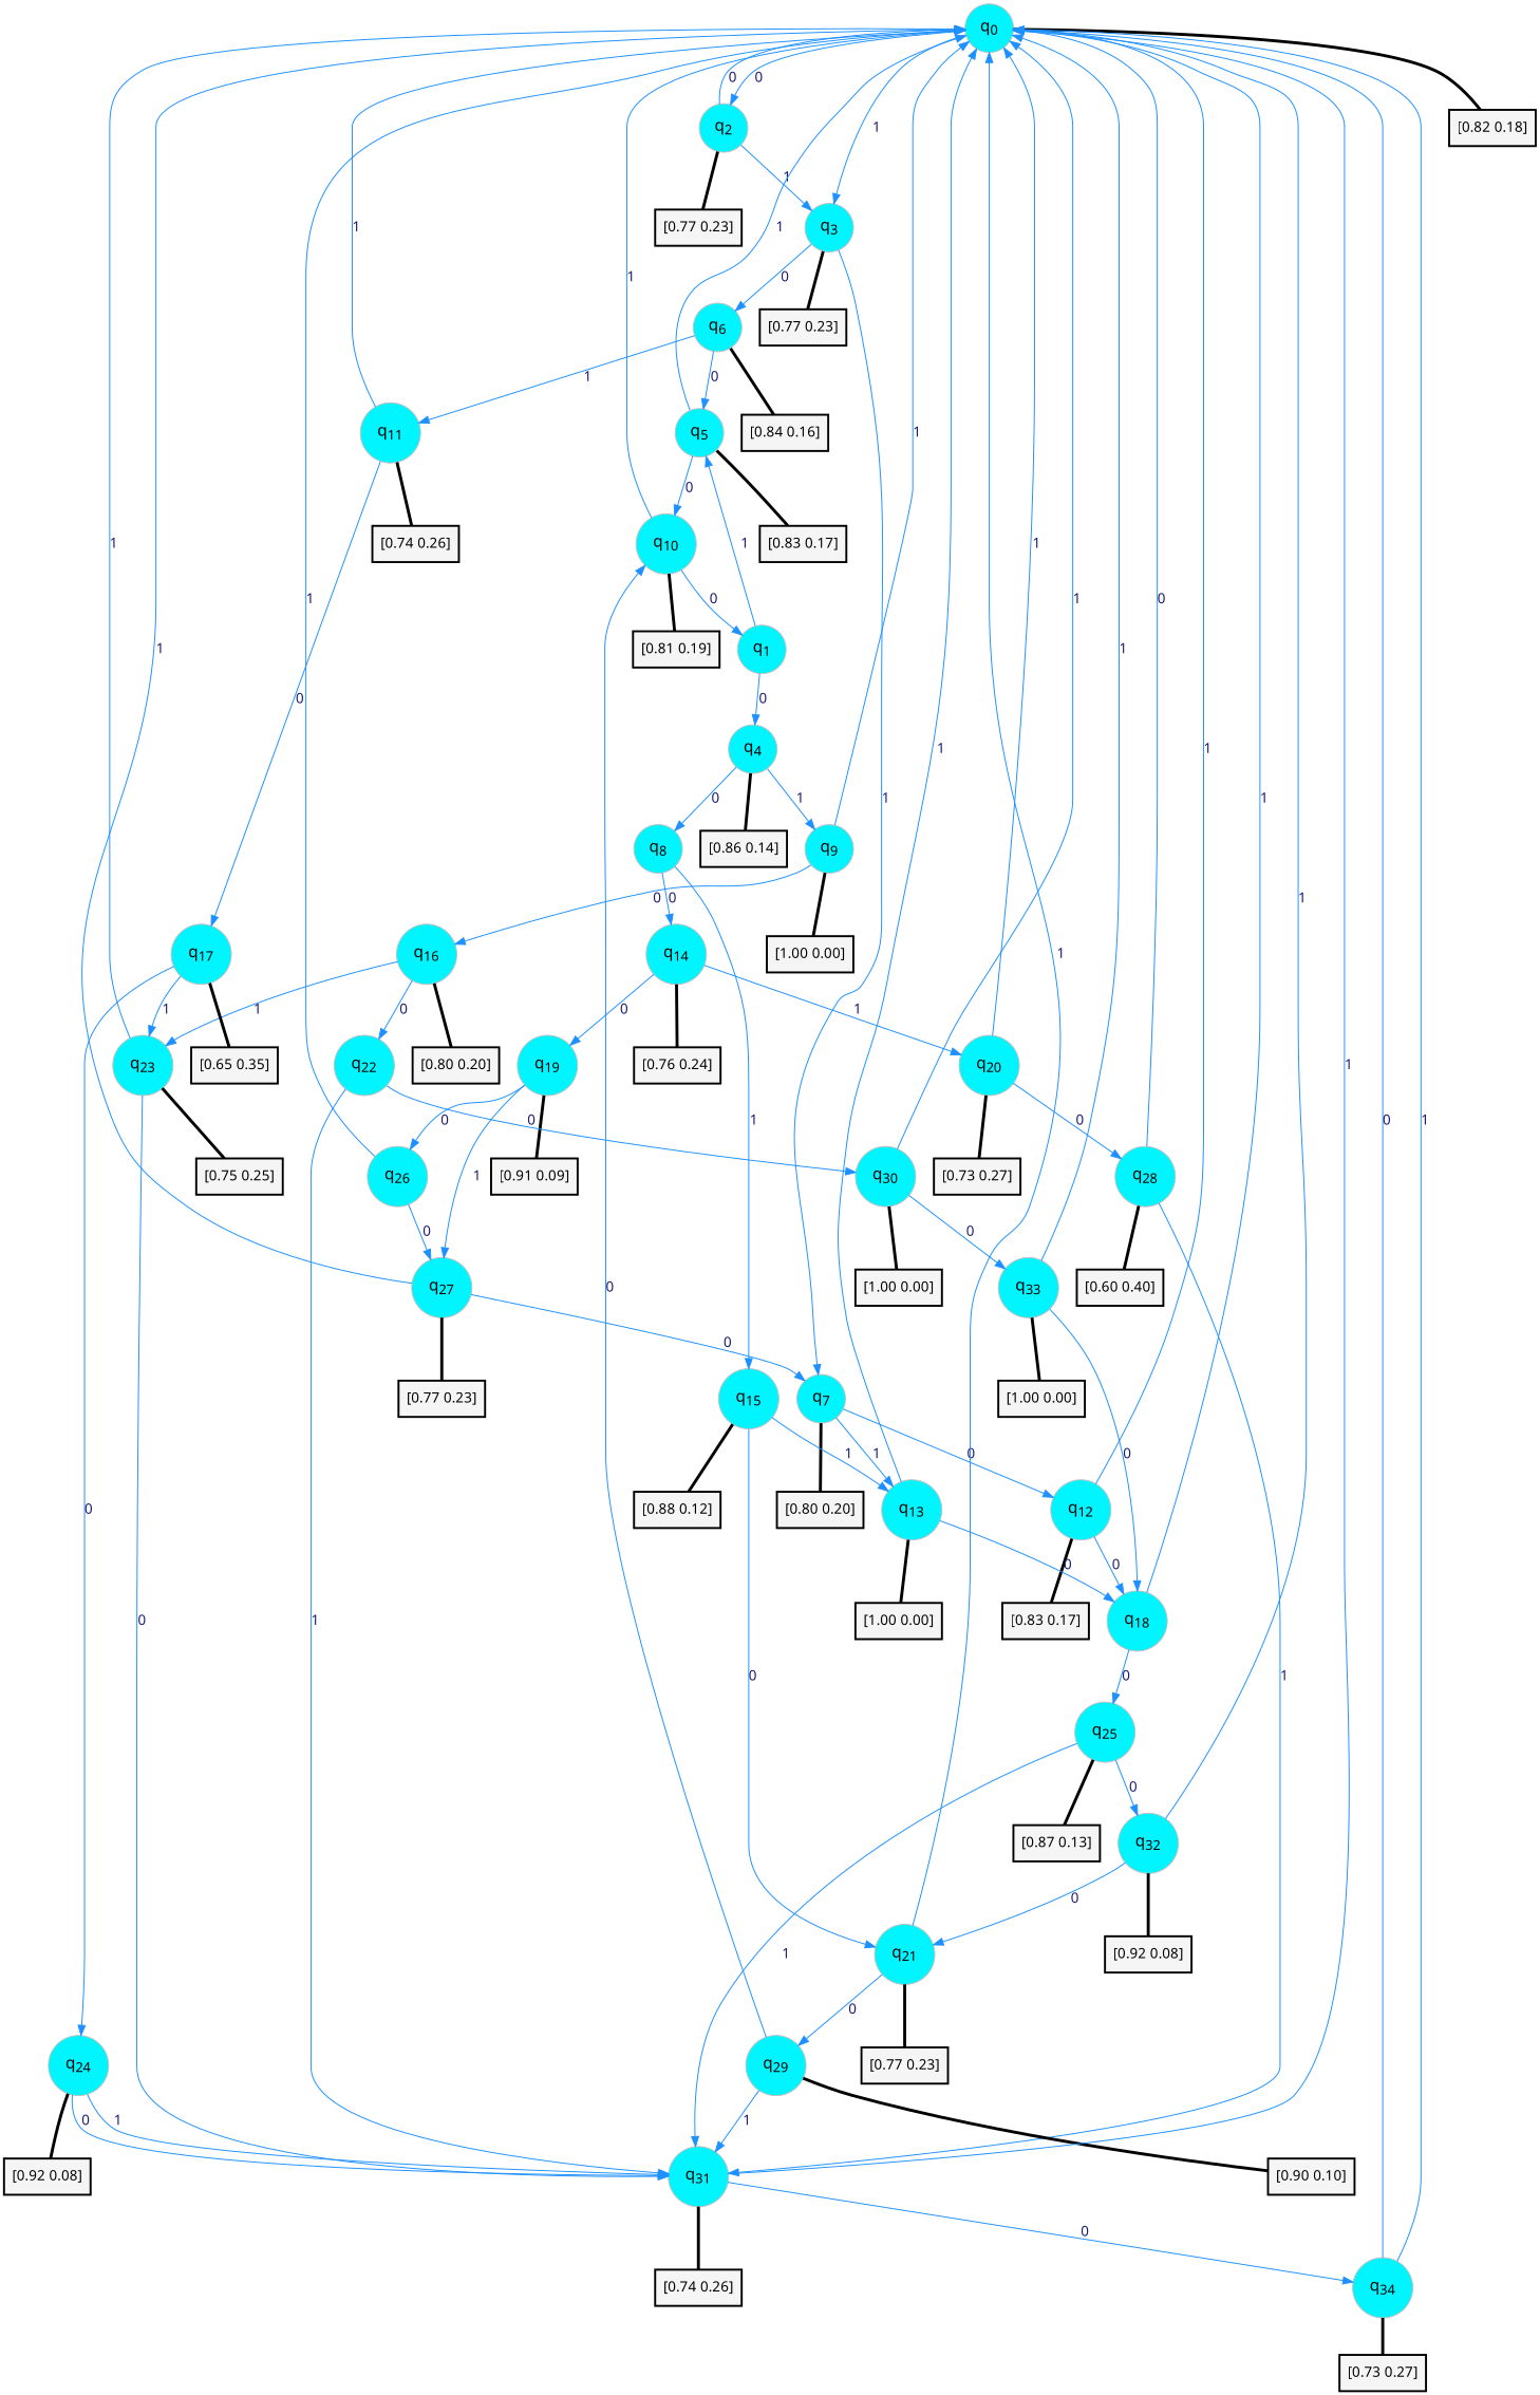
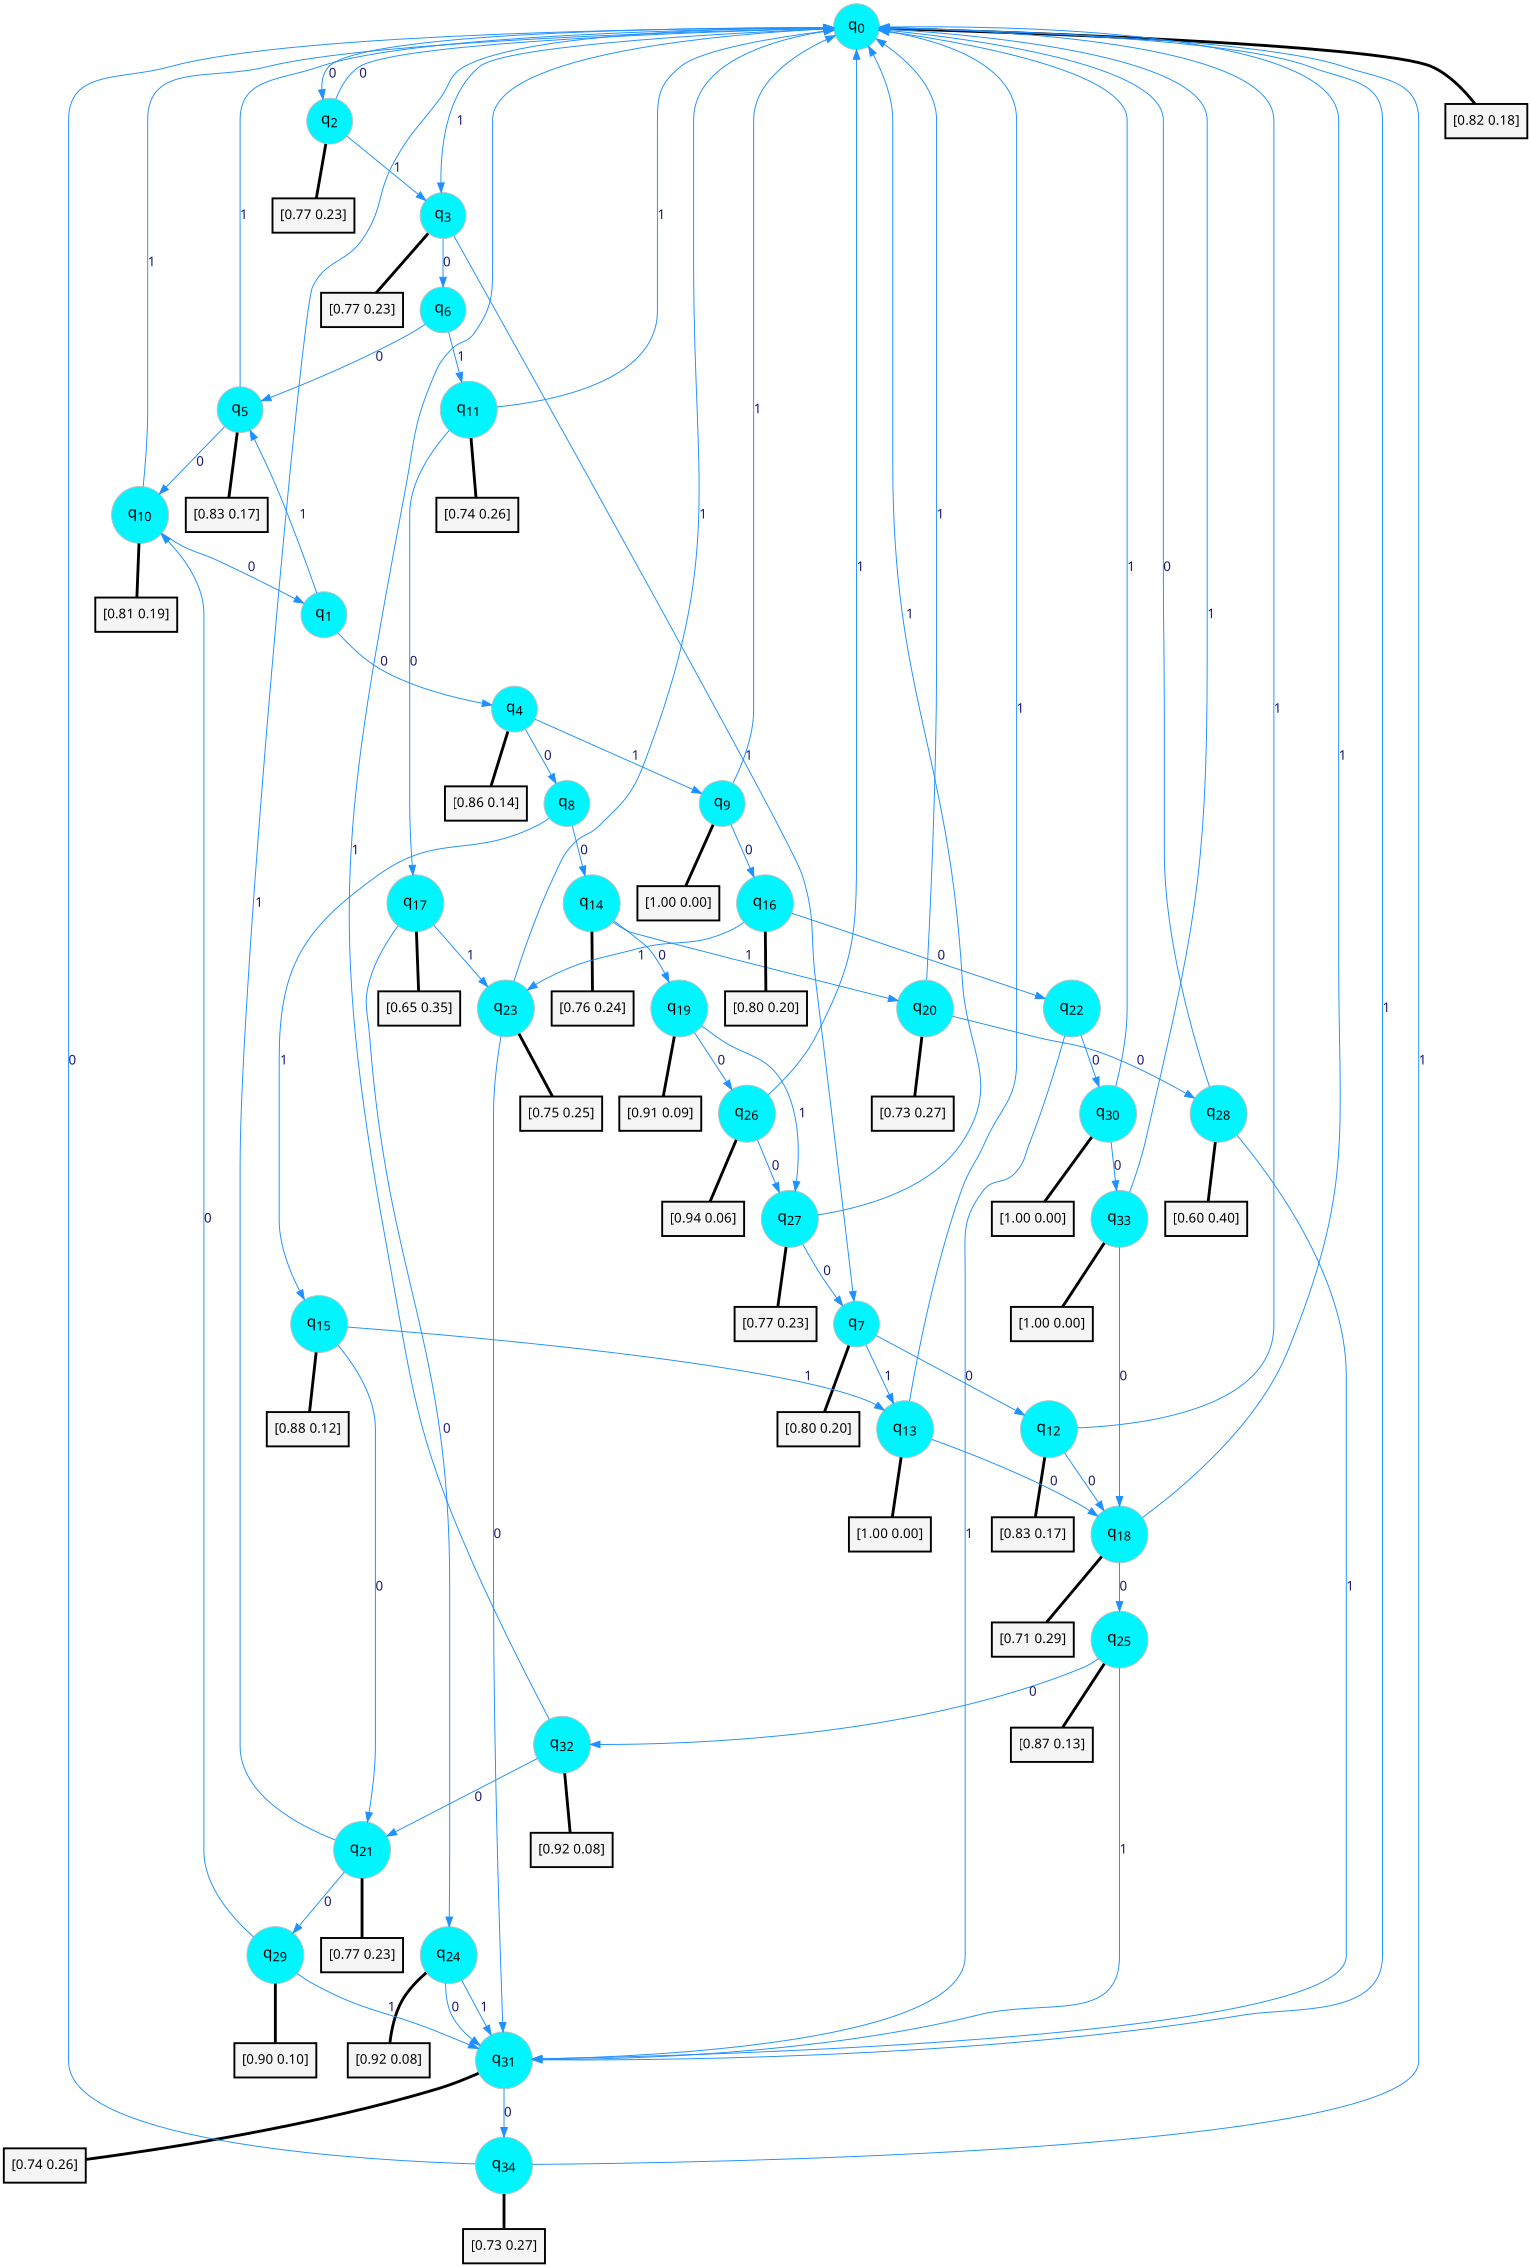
  digraph {
    fontname="Noto Sans"
    rankdir=TD
    node [color=gray fillcolor=turquoise1 fontcolor=black fontname="Noto Sans" fontsize=16 fontweight=bold shape=circle style=filled]
    edge [arrowsize=1 color=dodgerblue1 fontcolor=midnightblue fontname="Noto Sans" fontweight=bold penwidth=1 style=solid weight=20]
    n1 [label=<q<SUB>0</SUB>>]
    n2 [label=<q<SUB>2</SUB>>]
    n3 [label=<q<SUB>3</SUB>>]
    n4 [color=black fillcolor=whitesmoke fontsize=14 label="[0.82 0.18]" penwidth=2 shape=box]
    n5 [color=black fillcolor=whitesmoke fontsize=14 label="[0.77 0.23]" penwidth=2 shape=box]
    n6 [label=<q<SUB>6</SUB>>]
    n7 [label=<q<SUB>7</SUB>>]
    n8 [color=black fillcolor=whitesmoke fontsize=14 label="[0.77 0.23]" penwidth=2 shape=box]
    n9 [label=<q<SUB>1</SUB>>]
    n10 [label=<q<SUB>4</SUB>>]
    n11 [label=<q<SUB>5</SUB>>]
    n12 [label=<q<SUB>8</SUB>>]
    n13 [label=<q<SUB>9</SUB>>]
    n14 [color=black fillcolor=whitesmoke fontsize=14 label="[0.86 0.14]" penwidth=2 shape=box]
    n15 [label=<q<SUB>10</SUB>>]
    n16 [color=black fillcolor=whitesmoke fontsize=14 label="[0.83 0.17]" penwidth=2 shape=box]
    n17 [label=<q<SUB>11</SUB>>]
-   n18 [color=black fillcolor=whitesmoke fontsize=14 label="[0.84 0.16]" penwidth=2 shape=box]
    n19 [label=<q<SUB>12</SUB>>]
    n20 [label=<q<SUB>13</SUB>>]
    n21 [color=black fillcolor=whitesmoke fontsize=14 label="[0.80 0.20]" penwidth=2 shape=box]
    n22 [label=<q<SUB>14</SUB>>]
    n23 [label=<q<SUB>15</SUB>>]
    n24 [label=<q<SUB>16</SUB>>]
    n25 [color=black fillcolor=whitesmoke fontsize=14 label="[1.00 0.00]" penwidth=2 shape=box]
    n26 [color=black fillcolor=whitesmoke fontsize=14 label="[0.81 0.19]" penwidth=2 shape=box]
    n27 [label=<q<SUB>17</SUB>>]
    n28 [color=black fillcolor=whitesmoke fontsize=14 label="[0.74 0.26]" penwidth=2 shape=box]
    n29 [label=<q<SUB>18</SUB>>]
    n30 [color=black fillcolor=whitesmoke fontsize=14 label="[0.83 0.17]" penwidth=2 shape=box]
    n31 [color=black fillcolor=whitesmoke fontsize=14 label="[1.00 0.00]" penwidth=2 shape=box]
    n32 [label=<q<SUB>19</SUB>>]
    n33 [label=<q<SUB>20</SUB>>]
    n34 [color=black fillcolor=whitesmoke fontsize=14 label="[0.76 0.24]" penwidth=2 shape=box]
    n35 [label=<q<SUB>21</SUB>>]
    n36 [color=black fillcolor=whitesmoke fontsize=14 label="[0.88 0.12]" penwidth=2 shape=box]
    n37 [label=<q<SUB>22</SUB>>]
    n38 [label=<q<SUB>23</SUB>>]
    n39 [color=black fillcolor=whitesmoke fontsize=14 label="[0.80 0.20]" penwidth=2 shape=box]
    n40 [label=<q<SUB>24</SUB>>]
    n41 [color=black fillcolor=whitesmoke fontsize=14 label="[0.65 0.35]" penwidth=2 shape=box]
    n42 [label=<q<SUB>25</SUB>>]
+   n43 [color=black fillcolor=whitesmoke fontsize=14 label="[0.71 0.29]" penwidth=2 shape=box]
    n44 [label=<q<SUB>26</SUB>>]
    n45 [label=<q<SUB>27</SUB>>]
    n46 [color=black fillcolor=whitesmoke fontsize=14 label="[0.91 0.09]" penwidth=2 shape=box]
    n47 [label=<q<SUB>28</SUB>>]
    n48 [color=black fillcolor=whitesmoke fontsize=14 label="[0.73 0.27]" penwidth=2 shape=box]
    n49 [label=<q<SUB>29</SUB>>]
    n50 [color=black fillcolor=whitesmoke fontsize=14 label="[0.77 0.23]" penwidth=2 shape=box]
    n51 [label=<q<SUB>30</SUB>>]
    n52 [label=<q<SUB>31</SUB>>]
    n53 [color=black fillcolor=whitesmoke fontsize=14 label="[0.75 0.25]" penwidth=2 shape=box]
    n54 [color=black fillcolor=whitesmoke fontsize=14 label="[0.92 0.08]" penwidth=2 shape=box]
    n55 [label=<q<SUB>32</SUB>>]
    n56 [color=black fillcolor=whitesmoke fontsize=14 label="[0.87 0.13]" penwidth=2 shape=box]
+   n57 [color=black fillcolor=whitesmoke fontsize=14 label="[0.94 0.06]" penwidth=2 shape=box]
    n58 [color=black fillcolor=whitesmoke fontsize=14 label="[0.77 0.23]" penwidth=2 shape=box]
    n59 [color=black fillcolor=whitesmoke fontsize=14 label="[0.60 0.40]" penwidth=2 shape=box]
    n60 [color=black fillcolor=whitesmoke fontsize=14 label="[0.90 0.10]" penwidth=2 shape=box]
    n61 [label=<q<SUB>33</SUB>>]
    n62 [color=black fillcolor=whitesmoke fontsize=14 label="[1.00 0.00]" penwidth=2 shape=box]
    n63 [label=<q<SUB>34</SUB>>]
    n64 [color=black fillcolor=whitesmoke fontsize=14 label="[0.74 0.26]" penwidth=2 shape=box]
    n65 [color=black fillcolor=whitesmoke fontsize=14 label="[0.92 0.08]" penwidth=2 shape=box]
    n66 [color=black fillcolor=whitesmoke fontsize=14 label="[1.00 0.00]" penwidth=2 shape=box]
    n67 [color=black fillcolor=whitesmoke fontsize=14 label="[0.73 0.27]" penwidth=2 shape=box]
    n1 -> n2 [label=0]
    n1 -> n3 [label=1]
    n1 -> n4 [arrowhead=none color=black penwidth=3]
    n2 -> n1 [label=0]
    n2 -> n3 [label=1]
    n2 -> n5 [arrowhead=none color=black penwidth=3]
    n3 -> n6 [label=0]
    n3 -> n7 [label=1]
    n3 -> n8 [arrowhead=none color=black penwidth=3]
    n6 -> n11 [label=0]
    n6 -> n17 [label=1]
-   n6 -> n18 [arrowhead=none color=black penwidth=3]
    n7 -> n19 [label=0]
    n7 -> n20 [label=1]
    n7 -> n21 [arrowhead=none color=black penwidth=3]
    n9 -> n10 [label=0]
    n9 -> n11 [label=1]
    n10 -> n12 [label=0]
    n10 -> n13 [label=1]
    n10 -> n14 [arrowhead=none color=black penwidth=3]
    n11 -> n1 [label=1]
    n11 -> n15 [label=0]
    n11 -> n16 [arrowhead=none color=black penwidth=3]
    n12 -> n22 [label=0]
    n12 -> n23 [label=1]
    n13 -> n1 [label=1]
    n13 -> n24 [label=0]
    n13 -> n25 [arrowhead=none color=black penwidth=3]
    n15 -> n1 [label=1]
    n15 -> n9 [label=0]
    n15 -> n26 [arrowhead=none color=black penwidth=3]
    n17 -> n1 [label=1]
    n17 -> n27 [label=0]
    n17 -> n28 [arrowhead=none color=black penwidth=3]
    n19 -> n1 [label=1]
    n19 -> n29 [label=0]
    n19 -> n30 [arrowhead=none color=black penwidth=3]
    n20 -> n1 [label=1]
    n20 -> n29 [label=0]
    n20 -> n31 [arrowhead=none color=black penwidth=3]
    n22 -> n32 [label=0]
    n22 -> n33 [label=1]
    n22 -> n34 [arrowhead=none color=black penwidth=3]
    n23 -> n20 [label=1]
    n23 -> n35 [label=0]
    n23 -> n36 [arrowhead=none color=black penwidth=3]
    n24 -> n37 [label=0]
    n24 -> n38 [label=1]
    n24 -> n39 [arrowhead=none color=black penwidth=3]
    n27 -> n38 [label=1]
    n27 -> n40 [label=0]
    n27 -> n41 [arrowhead=none color=black penwidth=3]
    n29 -> n1 [label=1]
    n29 -> n42 [label=0]
+   n29 -> n43 [arrowhead=none color=black penwidth=3]
    n32 -> n44 [label=0]
    n32 -> n45 [label=1]
    n32 -> n46 [arrowhead=none color=black penwidth=3]
    n33 -> n1 [label=1]
    n33 -> n47 [label=0]
    n33 -> n48 [arrowhead=none color=black penwidth=3]
    n35 -> n1 [label=1]
    n35 -> n49 [label=0]
    n35 -> n50 [arrowhead=none color=black penwidth=3]
    n37 -> n51 [label=0]
    n37 -> n52 [label=1]
    n38 -> n1 [label=1]
    n38 -> n52 [label=0]
    n38 -> n53 [arrowhead=none color=black penwidth=3]
    n40 -> n52 [label=0]
    n40 -> n52 [label=1]
    n40 -> n54 [arrowhead=none color=black penwidth=3]
    n42 -> n52 [label=1]
    n42 -> n55 [label=0]
    n42 -> n56 [arrowhead=none color=black penwidth=3]
    n44 -> n1 [label=1]
    n44 -> n45 [label=0]
+   n44 -> n57 [arrowhead=none color=black penwidth=3]
    n45 -> n1 [label=1]
    n45 -> n7 [label=0]
    n45 -> n58 [arrowhead=none color=black penwidth=3]
    n47 -> n1 [label=0]
    n47 -> n52 [label=1]
    n47 -> n59 [arrowhead=none color=black penwidth=3]
    n49 -> n15 [label=0]
    n49 -> n52 [label=1]
    n49 -> n60 [arrowhead=none color=black penwidth=3]
    n51 -> n1 [label=1]
    n51 -> n61 [label=0]
    n51 -> n62 [arrowhead=none color=black penwidth=3]
    n52 -> n1 [label=1]
    n52 -> n63 [label=0]
    n52 -> n64 [arrowhead=none color=black penwidth=3]
    n55 -> n1 [label=1]
    n55 -> n35 [label=0]
    n55 -> n65 [arrowhead=none color=black penwidth=3]
    n61 -> n1 [label=1]
    n61 -> n29 [label=0]
    n61 -> n66 [arrowhead=none color=black penwidth=3]
    n63 -> n1 [label=0]
    n63 -> n1 [label=1]
    n63 -> n67 [arrowhead=none color=black penwidth=3]
  }
